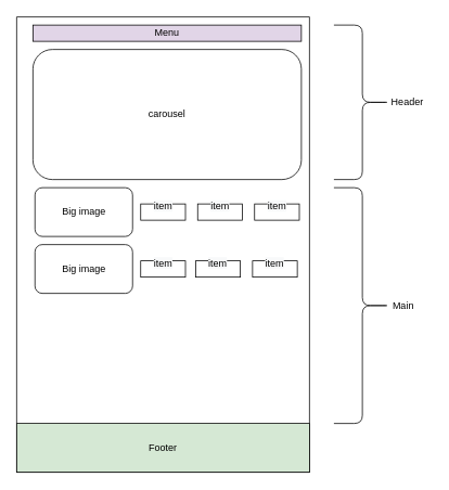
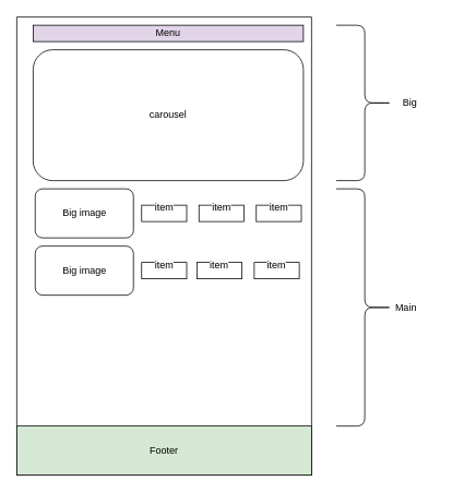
  <mxCell id="0" />
  <mxCell id="1" parent="0" />
  <mxCell id="2" value="" style="swimlane;startSize=0;" parent="1" vertex="1"><mxGeometry x="20" y="20" width="360" height="560" as="geometry" /></mxCell>
  <mxCell id="3" value="Menu" style="rounded=0;whiteSpace=wrap;html=1;fillColor=#e1d5e7;" parent="2" vertex="1"><mxGeometry x="20" y="10" width="330" height="20" as="geometry" /></mxCell>
  <mxCell id="4" value="Big image" style="rounded=1;whiteSpace=wrap;html=1;" parent="2" vertex="1"><mxGeometry x="22.5" y="210" width="120" height="60" as="geometry" /></mxCell>
  <mxCell id="5" value="&#10;&lt;span style=&quot;color: rgb(0, 0, 0); font-family: Helvetica; font-size: 12px; font-style: normal; font-variant-ligatures: normal; font-variant-caps: normal; font-weight: 400; letter-spacing: normal; orphans: 2; text-align: center; text-indent: 0px; text-transform: none; widows: 2; word-spacing: 0px; -webkit-text-stroke-width: 0px; background-color: rgb(248, 249, 250); text-decoration-thickness: initial; text-decoration-style: initial; text-decoration-color: initial; float: none; display: inline !important;&quot;&gt;item&lt;/span&gt;&#10;&#10;" style="rounded=0;whiteSpace=wrap;html=1;" parent="2" vertex="1"><mxGeometry x="222.5" y="230" width="55" height="20" as="geometry" /></mxCell>
  <mxCell id="6" value="&#10;&lt;span style=&quot;color: rgb(0, 0, 0); font-family: Helvetica; font-size: 12px; font-style: normal; font-variant-ligatures: normal; font-variant-caps: normal; font-weight: 400; letter-spacing: normal; orphans: 2; text-align: center; text-indent: 0px; text-transform: none; widows: 2; word-spacing: 0px; -webkit-text-stroke-width: 0px; background-color: rgb(248, 249, 250); text-decoration-thickness: initial; text-decoration-style: initial; text-decoration-color: initial; float: none; display: inline !important;&quot;&gt;item&lt;/span&gt;&#10;&#10;" style="rounded=0;whiteSpace=wrap;html=1;" parent="2" vertex="1"><mxGeometry x="292.5" y="230" width="55" height="20" as="geometry" /></mxCell>
  <mxCell id="7" value="Big image" style="rounded=1;whiteSpace=wrap;html=1;" parent="2" vertex="1"><mxGeometry x="22.5" y="280" width="120" height="60" as="geometry" /></mxCell>
  <mxCell id="8" value="&#10;&lt;span style=&quot;color: rgb(0, 0, 0); font-family: Helvetica; font-size: 12px; font-style: normal; font-variant-ligatures: normal; font-variant-caps: normal; font-weight: 400; letter-spacing: normal; orphans: 2; text-align: center; text-indent: 0px; text-transform: none; widows: 2; word-spacing: 0px; -webkit-text-stroke-width: 0px; background-color: rgb(248, 249, 250); text-decoration-thickness: initial; text-decoration-style: initial; text-decoration-color: initial; float: none; display: inline !important;&quot;&gt;item&lt;/span&gt;&#10;&#10;" style="rounded=0;whiteSpace=wrap;html=1;" parent="2" vertex="1"><mxGeometry x="152.5" y="300" width="55" height="20" as="geometry" /></mxCell>
  <mxCell id="9" value="&#10;&lt;span style=&quot;color: rgb(0, 0, 0); font-family: Helvetica; font-size: 12px; font-style: normal; font-variant-ligatures: normal; font-variant-caps: normal; font-weight: 400; letter-spacing: normal; orphans: 2; text-align: center; text-indent: 0px; text-transform: none; widows: 2; word-spacing: 0px; -webkit-text-stroke-width: 0px; background-color: rgb(248, 249, 250); text-decoration-thickness: initial; text-decoration-style: initial; text-decoration-color: initial; float: none; display: inline !important;&quot;&gt;item&lt;/span&gt;&#10;&#10;" style="rounded=0;whiteSpace=wrap;html=1;" parent="2" vertex="1"><mxGeometry x="220" y="300" width="55" height="20" as="geometry" /></mxCell>
  <mxCell id="10" value="&#10;&lt;span style=&quot;color: rgb(0, 0, 0); font-family: Helvetica; font-size: 12px; font-style: normal; font-variant-ligatures: normal; font-variant-caps: normal; font-weight: 400; letter-spacing: normal; orphans: 2; text-align: center; text-indent: 0px; text-transform: none; widows: 2; word-spacing: 0px; -webkit-text-stroke-width: 0px; background-color: rgb(248, 249, 250); text-decoration-thickness: initial; text-decoration-style: initial; text-decoration-color: initial; float: none; display: inline !important;&quot;&gt;item&lt;/span&gt;&#10;&#10;" style="rounded=0;whiteSpace=wrap;html=1;" parent="2" vertex="1"><mxGeometry x="290" y="300" width="55" height="20" as="geometry" /></mxCell>
  <mxCell id="11" value="carousel" style="whiteSpace=wrap;html=1;rounded=1;" parent="2" vertex="1"><mxGeometry x="20" y="40" width="330" height="160" as="geometry" /></mxCell>
  <mxCell id="12" value="Footer" style="rounded=0;whiteSpace=wrap;html=1;fillColor=#d5e8d4;" parent="2" vertex="1"><mxGeometry y="500" width="360" height="60" as="geometry" /></mxCell>
  <mxCell id="13" value="&#10;&lt;span style=&quot;color: rgb(0, 0, 0); font-family: Helvetica; font-size: 12px; font-style: normal; font-variant-ligatures: normal; font-variant-caps: normal; font-weight: 400; letter-spacing: normal; orphans: 2; text-align: center; text-indent: 0px; text-transform: none; widows: 2; word-spacing: 0px; -webkit-text-stroke-width: 0px; background-color: rgb(248, 249, 250); text-decoration-thickness: initial; text-decoration-style: initial; text-decoration-color: initial; float: none; display: inline !important;&quot;&gt;item&lt;/span&gt;&#10;&#10;" style="rounded=0;whiteSpace=wrap;html=1;" parent="2" vertex="1"><mxGeometry x="152.5" y="230" width="55" height="20" as="geometry" /></mxCell>
  <mxCell id="14" value="&lt;div style=&quot;&quot;&gt;&lt;br&gt;&lt;/div&gt;" style="shape=curlyBracket;whiteSpace=wrap;html=1;rounded=1;flipH=1;align=right;size=0.5;" parent="1" vertex="1"><mxGeometry x="410" y="30" width="70" height="190" as="geometry" /></mxCell>
- <mxCell id="15" value="Header" style="text;html=1;align=center;verticalAlign=middle;resizable=0;points=[];autosize=1;strokeColor=none;fillColor=none;" parent="1" vertex="1"><mxGeometry x="470" y="110" width="60" height="30" as="geometry" /></mxCell>
+ <mxCell id="15" value="Big" style="text;html=1;align=center;verticalAlign=middle;resizable=0;points=[];autosize=1;strokeColor=none;fillColor=none;" parent="1" vertex="1"><mxGeometry x="470" y="110" width="60" height="30" as="geometry" /></mxCell>
  <mxCell id="16" value="&lt;div style=&quot;&quot;&gt;&lt;br&gt;&lt;/div&gt;" style="shape=curlyBracket;whiteSpace=wrap;html=1;rounded=1;flipH=1;align=right;size=0.5;" parent="1" vertex="1"><mxGeometry x="410" y="230" width="70" height="290" as="geometry" /></mxCell>
  <mxCell id="17" value="Main" style="text;html=1;align=center;verticalAlign=middle;resizable=0;points=[];autosize=1;strokeColor=none;fillColor=none;" parent="1" vertex="1"><mxGeometry x="470" y="360" width="50" height="30" as="geometry" /></mxCell>
